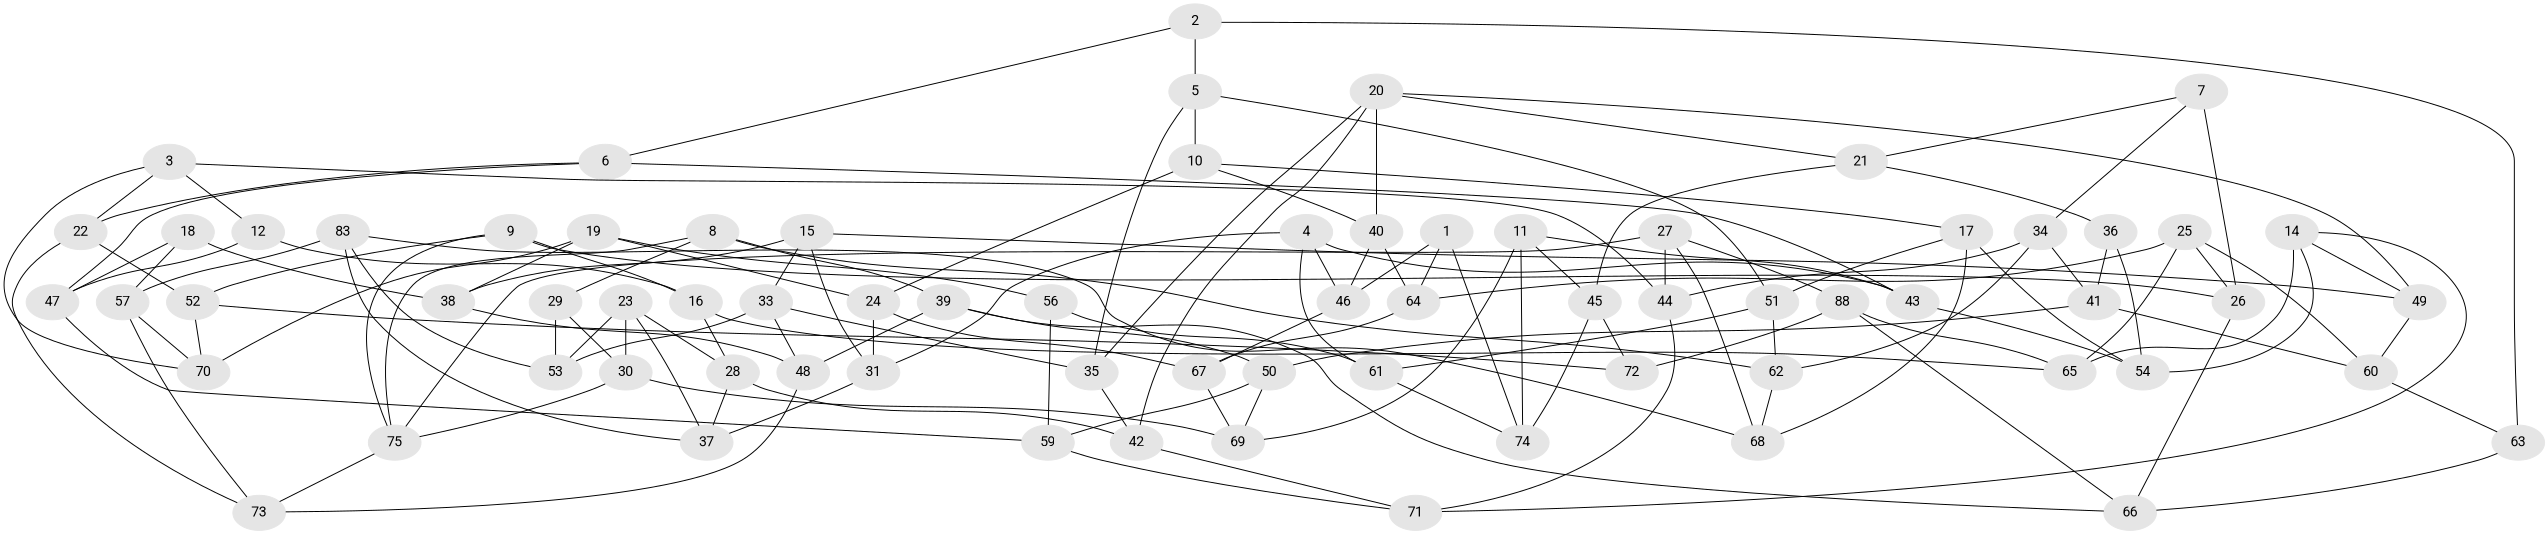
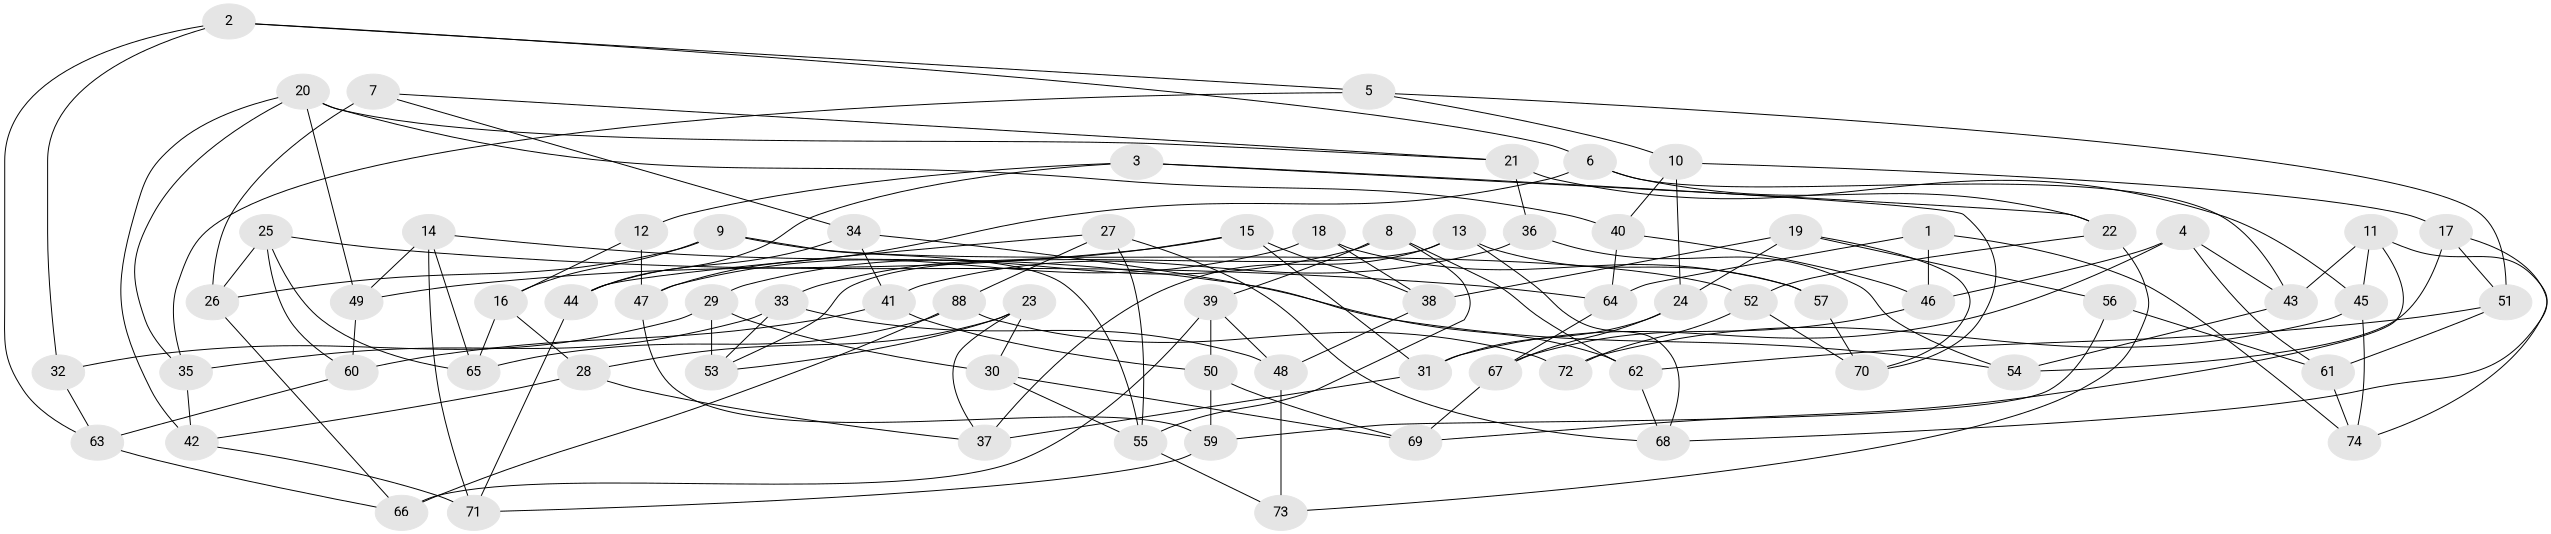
  graph {
    fontname=Roboto
    node [color=gray90 fontname=Roboto style=filled]
    edge [fontname=Roboto]
    1
    46
    64
    74
    36
    54
    41
    67
    2
    5
    6
+   32
    63
    10
    35
    51
    22
    43
    47
    66
    3
    12
    44
    70
    16
    52
    73
    71
    4
    31
    61
    37
    17
    24
    40
    42
    62
    59
    7
    21
    26
    34
    45
    8
    29
    39
-   55 [label=75]
+   55
    53
    30
    48
    50
    68
    9
    65
    28
    72
    11
    69
    18
    57
    38
-   13 [label=83]
+   13
    14
    49
    60
    15
    33
    19
    56
    20
    23
    25
    27
    n74 [label=88]
    1 -- 46
    1 -- 64
    1 -- 74
    46 -- 67
    64 -- 67
    36 -- 54
    36 -- 41
    41 -- 50
    41 -- 60
    67 -- 69
    2 -- 5
    2 -- 6
+   2 -- 32
    2 -- 63
    5 -- 10
    5 -- 35
    5 -- 51
    6 -- 22
    6 -- 43
    6 -- 47
+   32 -- 63
    63 -- 66
    10 -- 17
    10 -- 24
    10 -- 40
    35 -- 42
    51 -- 61
    51 -- 62
    22 -- 52
    22 -- 73
    43 -- 54
    47 -- 59
    3 -- 22
    3 -- 12
    3 -- 44
    3 -- 70
    12 -- 47
    12 -- 16
    44 -- 71
    16 -- 65
    16 -- 28
    52 -- 70
    52 -- 72
    4 -- 46
    4 -- 43
    4 -- 31
    4 -- 61
    31 -- 37
    61 -- 74
    17 -- 54
    17 -- 51
    17 -- 68
    24 -- 67
    24 -- 31
    40 -- 46
    40 -- 64
    42 -- 71
    62 -- 68
    59 -- 71
    7 -- 21
    7 -- 26
    7 -- 34
    21 -- 36
    21 -- 45
    26 -- 66
    34 -- 41
    34 -- 44
    34 -- 62
    45 -- 74
    45 -- 72
    8 -- 62
    8 -- 29
    8 -- 39
    8 -- 55
+   29 -- 32
    29 -- 53
    29 -- 30
    39 -- 66
    39 -- 48
    39 -- 50
    55 -- 73
    30 -- 55
    30 -- 69
    48 -- 73
    50 -- 59
    50 -- 69
    9 -- 16
    9 -- 52
    9 -- 26
    9 -- 55
    28 -- 37
    28 -- 42
    11 -- 74
    11 -- 43
    11 -- 45
    11 -- 69
    18 -- 47
    18 -- 57
    18 -- 38
    57 -- 70
-   57 -- 73
    38 -- 48
    13 -- 37
    13 -- 53
    13 -- 68
    13 -- 57
    14 -- 54
    14 -- 71
    14 -- 65
    14 -- 49
    49 -- 60
    60 -- 63
    15 -- 31
    15 -- 38
    15 -- 49
    15 -- 33
    33 -- 35
    33 -- 53
    33 -- 48
    19 -- 70
    19 -- 24
    19 -- 38
    19 -- 56
    56 -- 61
    56 -- 59
    20 -- 35
    20 -- 40
    20 -- 42
    20 -- 21
    20 -- 49
    23 -- 37
    23 -- 53
    23 -- 30
    23 -- 28
    25 -- 64
    25 -- 26
    25 -- 65
    25 -- 60
    27 -- 44
    27 -- 55
    27 -- 68
    27 -- n74
    n74 -- 66
    n74 -- 65
    n74 -- 72
  }
